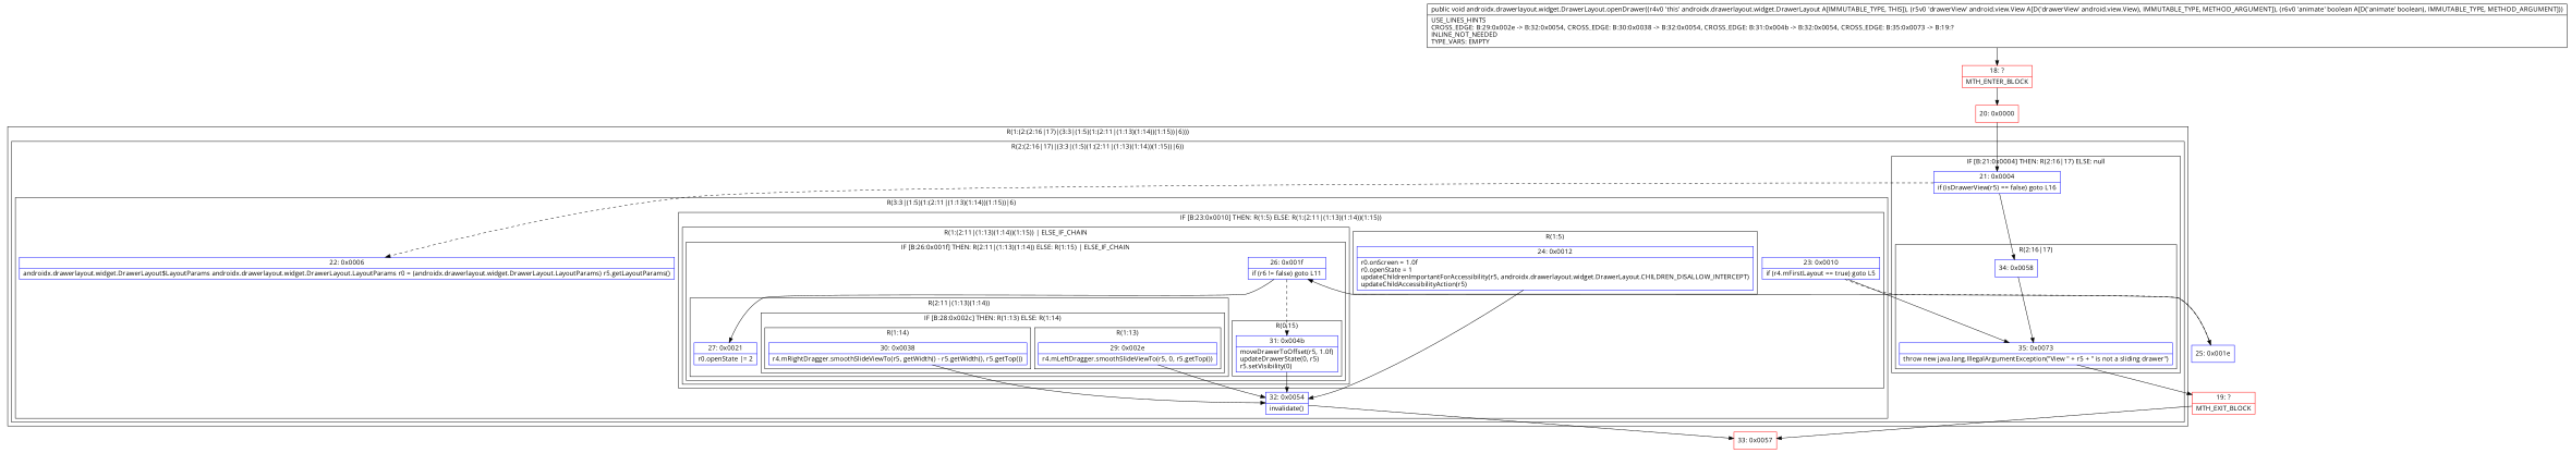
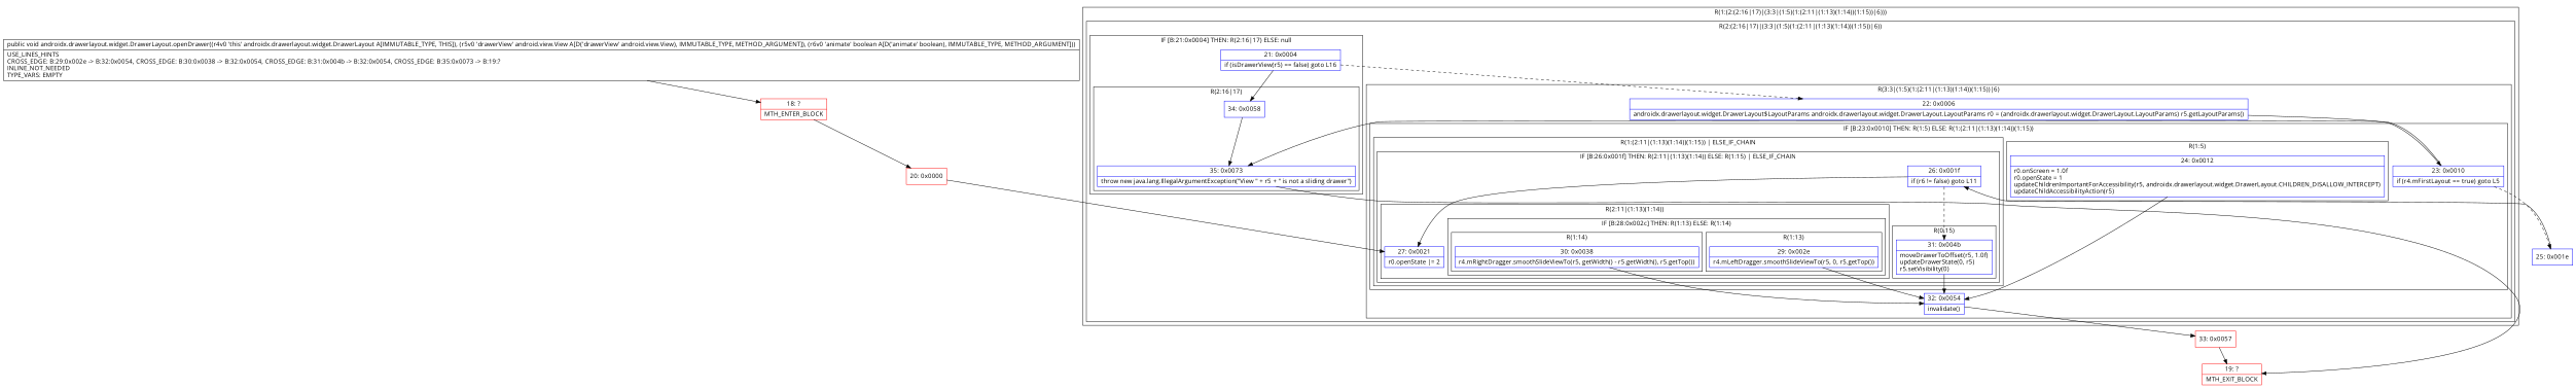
  digraph {
    fontname="Open Sans"
    node [color=blue fontname="Open Sans" shape=record]
    edge [fontname="Open Sans"]
    n1 [label="{34\:\ 0x0058}"]
    n2 [label="{35\:\ 0x0073|throw new java.lang.IllegalArgumentException(\"View \" + r5 + \" is not a sliding drawer\")\l}"]
    n3 [label="{21\:\ 0x0004|if (isDrawerView(r5) == false) goto L16\l}"]
    n4 [label="{24\:\ 0x0012|r0.onScreen = 1.0f\lr0.openState = 1\lupdateChildrenImportantForAccessibility(r5, androidx.drawerlayout.widget.DrawerLayout.CHILDREN_DISALLOW_INTERCEPT)\lupdateChildAccessibilityAction(r5)\l}"]
    n5 [label="{29\:\ 0x002e|r4.mLeftDragger.smoothSlideViewTo(r5, 0, r5.getTop())\l}"]
    n6 [label="{30\:\ 0x0038|r4.mRightDragger.smoothSlideViewTo(r5, getWidth() \- r5.getWidth(), r5.getTop())\l}"]
    n7 [label="{27\:\ 0x0021|r0.openState \|= 2\l}"]
    n8 [label="{31\:\ 0x004b|moveDrawerToOffset(r5, 1.0f)\lupdateDrawerState(0, r5)\lr5.setVisibility(0)\l}"]
    n9 [label="{26\:\ 0x001f|if (r6 != false) goto L11\l}"]
    n10 [label="{23\:\ 0x0010|if (r4.mFirstLayout == true) goto L5\l}"]
    n11 [label="{22\:\ 0x0006|androidx.drawerlayout.widget.DrawerLayout$LayoutParams androidx.drawerlayout.widget.DrawerLayout.LayoutParams r0 = (androidx.drawerlayout.widget.DrawerLayout.LayoutParams) r5.getLayoutParams()\l}"]
    n12 [label="{32\:\ 0x0054|invalidate()\l}"]
    n13 [color=red label="{19\:\ ?|MTH_EXIT_BLOCK\l}"]
    n14 [label="{25\:\ 0x001e}"]
    n15 [color=red label="{33\:\ 0x0057}"]
    n16 [color=red label="{18\:\ ?|MTH_ENTER_BLOCK\l}"]
    n17 [color=red label="{20\:\ 0x0000}"]
    n18 [label="{public void androidx.drawerlayout.widget.DrawerLayout.openDrawer((r4v0 'this' androidx.drawerlayout.widget.DrawerLayout A[IMMUTABLE_TYPE, THIS]), (r5v0 'drawerView' android.view.View A[D('drawerView' android.view.View), IMMUTABLE_TYPE, METHOD_ARGUMENT]), (r6v0 'animate' boolean A[D('animate' boolean), IMMUTABLE_TYPE, METHOD_ARGUMENT]))  | USE_LINES_HINTS\lCROSS_EDGE: B:29:0x002e \-\> B:32:0x0054, CROSS_EDGE: B:30:0x0038 \-\> B:32:0x0054, CROSS_EDGE: B:31:0x004b \-\> B:32:0x0054, CROSS_EDGE: B:35:0x0073 \-\> B:19:?\lINLINE_NOT_NEEDED\lTYPE_VARS: EMPTY\l}" color=""]
    subgraph cluster_1 {
      label="R(1:(2:(2:16|17)|(3:3|(1:5)(1:(2:11|(1:13)(1:14))(1:15))|6)))"
      subgraph cluster_2 {
        label="R(2:(2:16|17)|(3:3|(1:5)(1:(2:11|(1:13)(1:14))(1:15))|6))"
        subgraph cluster_3 {
          label="IF [B:21:0x0004] THEN: R(2:16|17) ELSE: null"
          n3
          subgraph cluster_4 {
            label="R(2:16|17)"
            n1
            n2
          }
        }
        subgraph cluster_5 {
          label="R(3:3|(1:5)(1:(2:11|(1:13)(1:14))(1:15))|6)"
          n11
          n12
          subgraph cluster_6 {
            label="IF [B:23:0x0010] THEN: R(1:5) ELSE: R(1:(2:11|(1:13)(1:14))(1:15))"
            n10
            subgraph cluster_7 {
              label="R(1:5)"
              n4
            }
            subgraph cluster_8 {
              label="R(1:(2:11|(1:13)(1:14))(1:15)) | ELSE_IF_CHAIN\l"
              subgraph cluster_9 {
                label="IF [B:26:0x001f] THEN: R(2:11|(1:13)(1:14)) ELSE: R(1:15) | ELSE_IF_CHAIN\l"
                n9
                subgraph cluster_10 {
                  label="R(2:11|(1:13)(1:14))"
                  n7
                  subgraph cluster_11 {
                    label="IF [B:28:0x002c] THEN: R(1:13) ELSE: R(1:14)"
                    subgraph cluster_12 {
                      label="R(1:13)"
                      n5
                    }
                    subgraph cluster_13 {
                      label="R(1:14)"
                      n6
                    }
                  }
                }
                subgraph cluster_14 {
                  label="R(0:15)"
                  n8
                }
              }
            }
          }
        }
      }
    }
    n1 -> n2
    n2 -> n13
    n3 -> n1
    n3 -> n11 [style=dashed]
    n4 -> n12
    n5 -> n12
    n6 -> n12
    n8 -> n12
    n9 -> n7
    n9 -> n8 [style=dashed]
    n10 -> n2
    n10 -> n14 [style=dashed]
+   n11 -> n10
    n12 -> n15
    n14 -> n9
-   n13 -> n15
+   n15 -> n13
    n16 -> n17
-   n17 -> n3
+   n17 -> n7
    n18 -> n16
  }
